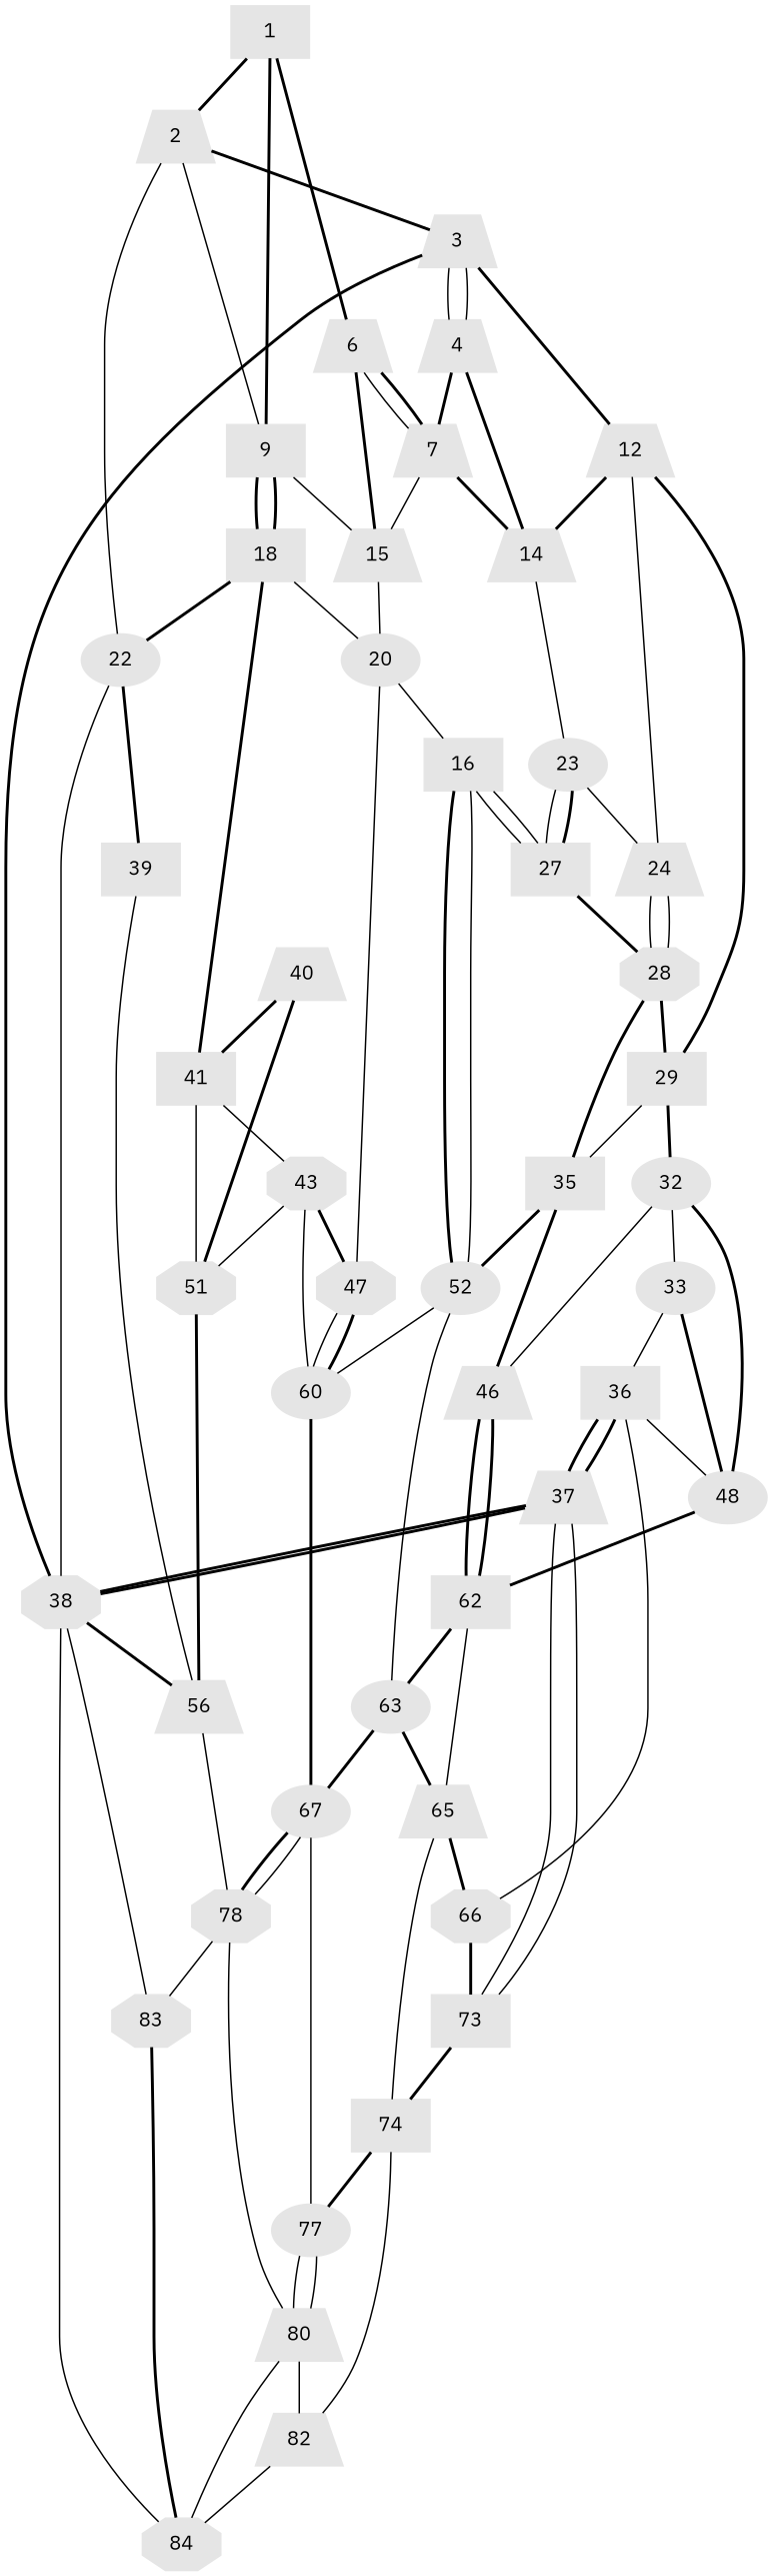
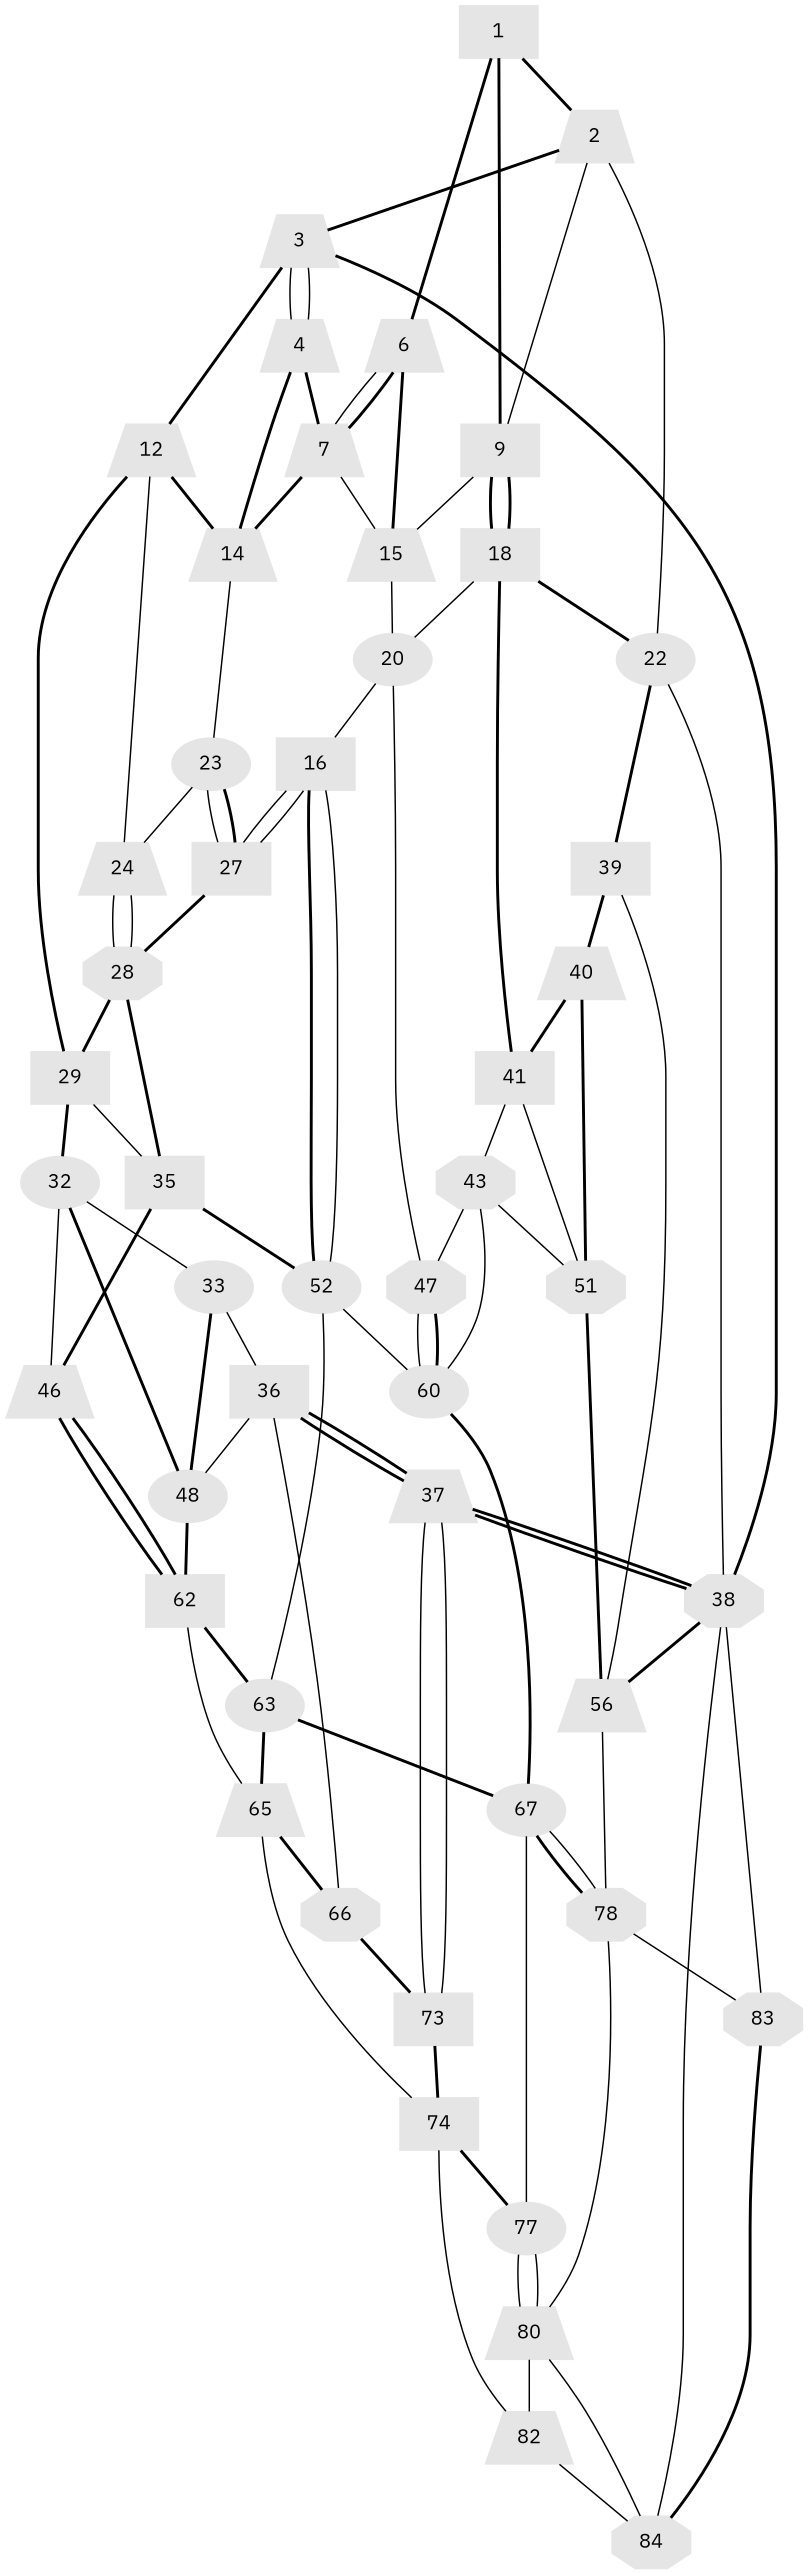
  graph {
    fontname="IBM Plex Sans"
    node [color=gray90 fontname="IBM Plex Sans" shape=trapezium style=filled]
    edge [fontname="IBM Plex Sans" style=bold]
    1 [shape=box super="+5"]
    2
    6
    9 [shape=box super="+10"]
    3 [super="+11"]
    22 [shape=ellipse]
    7 [super="+17"]
    15 [super="+16"]
    18 [shape=box super="+19"]
    4 [super="+8"]
    12 [super="+13"]
    38 [shape=octagon super="+55"]
    39 [shape=box super="+54"]
    14 [super="+21"]
    24
    29 [shape=box super="+31"]
    33 [shape=ellipse super="+34"]
    48 [shape=ellipse super="+49"]
    36 [shape=box super="+59"]
    56 [super="+70"]
    83 [shape=octagon]
    84 [shape=octagon super="+85"]
    23 [shape=ellipse]
    20 [shape=ellipse super="+25"]
    41 [shape=box super="+42"]
    28 [shape=octagon super="+30"]
    35 [shape=box super="+45"]
    32 [shape=ellipse super="+47"]
    27 [shape=box]
    n30 [label=16 shape=box]
    n31 [label=47 shape=octagon]
    51 [shape=octagon super="+57"]
    43 [shape=octagon super="+58"]
    52 [shape=ellipse super="+53"]
    60 [shape=ellipse super="+61"]
    40 [super="+50"]
    63 [shape=ellipse super="+69"]
    46
    62 [shape=box super="+64"]
    37
    66 [shape=octagon super="+72"]
    73 [shape=box super="+76"]
    74 [shape=box super="+75"]
    78 [shape=octagon super="+79"]
    67 [shape=ellipse super="+68"]
    65 [super="+71"]
    80 [super="+81"]
    77 [shape=ellipse]
    82
    1 -- 2
    1 -- 6
    1 -- 9
    2 -- 9 [style=solid]
    2 -- 3
    2 -- 22 [style=solid]
    6 -- 7 [style=solid]
    6 -- 7
    6 -- 15
    9 -- 15 [style=solid]
    9 -- 18
    9 -- 18
    3 -- 4 [style=solid]
    3 -- 4 [style=solid]
    3 -- 12
    3 -- 38
    22 -- 38 [style=solid]
    22 -- 39
    7 -- 15 [style=solid]
    7 -- 14
    15 -- 20 [style=solid]
    18 -- 22
    18 -- 20 [style=solid]
    18 -- 41
    4 -- 7
    4 -- 14
    12 -- 14
    12 -- 24 [style=solid]
    12 -- 29
    38 -- 56
    38 -- 83 [style=solid]
    38 -- 84 [style=solid]
    39 -- 56 [style=solid]
+   39 -- 40 [weight=2]
    14 -- 23 [style=solid]
    24 -- 28 [style=solid]
    24 -- 28 [style=solid]
    29 -- 35 [style=solid]
    29 -- 32
    33 -- 48
    33 -- 36 [style=solid]
    48 -- 62
    36 -- 48 [style=solid]
    36 -- 37
    36 -- 37
    36 -- 66 [style=solid]
    56 -- 78 [style=solid]
    83 -- 84
    23 -- 24 [style=solid]
    23 -- 27 [style=solid]
    23 -- 27
    20 -- n30 [style=solid]
    20 -- n31 [style=solid]
    41 -- 51 [style=solid]
    41 -- 43 [style=solid]
    28 -- 29
    28 -- 35
    35 -- 52
    35 -- 46
    32 -- 33 [style=solid]
    32 -- 48
    32 -- 46 [style=solid]
    27 -- 28
    n30 -- 27 [style=solid]
    n30 -- 27 [style=solid]
    n30 -- 52
    n30 -- 52 [style=solid]
    n31 -- 60 [style=solid]
    n31 -- 60
    51 -- 56
-   43 -- n31
+   43 -- n31 [style=solid]
    43 -- 51 [style=solid]
    43 -- 60 [style=solid]
    52 -- 60 [style=solid]
    52 -- 63 [style=solid]
    60 -- 67
    40 -- 41
    40 -- 51
    63 -- 67
    63 -- 65
    46 -- 62
    46 -- 62
    62 -- 63
    62 -- 65 [style=solid]
    37 -- 38
    37 -- 38
    37 -- 73 [style=solid]
    37 -- 73 [style=solid]
    66 -- 73 [weight=2]
    73 -- 74
    74 -- 77
    74 -- 82 [style=solid]
    78 -- 83 [style=solid]
    78 -- 80 [style=solid]
    67 -- 78
    67 -- 78 [style=solid]
    67 -- 77 [style=solid]
    65 -- 66
    65 -- 74 [style=solid]
    80 -- 84 [style=solid]
    80 -- 82 [style=solid]
    77 -- 80 [style=solid]
    77 -- 80 [style=solid]
    82 -- 84 [style=solid]
  }
